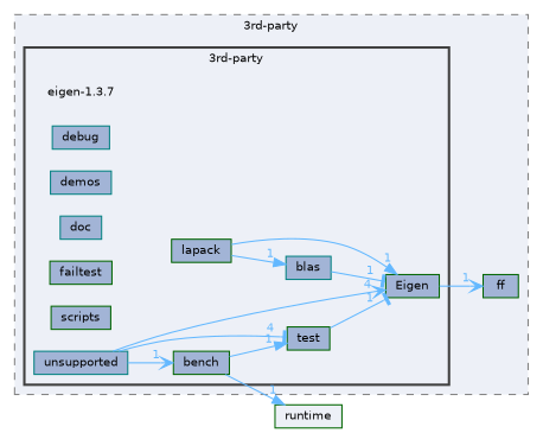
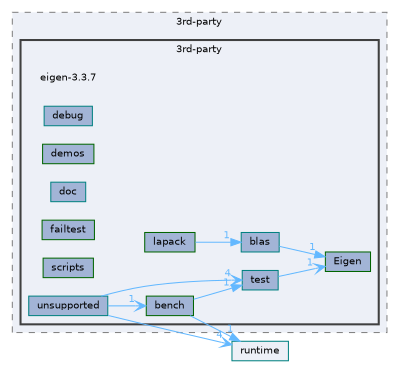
  digraph {
    compound=true
    rankdir=LR
    node [color=teal fontname=Helvetica fontsize=10 shape=box fillcolor="#a2b4d6" style=filled]
    edge [arrowhead=normal color=steelblue1 fontcolor=steelblue1 fontname=Helvetica fontsize=10 headlabel=1 labeldistance=1.5 labelfontname=Helvetica labelfontsize=10]
-   n1 [height=0.2 label="eigen-1.3.7" shape=plaintext width=0.4 fillcolor="" style=""]
+   n1 [height=0.2 label="eigen-3.3.7" shape=plaintext width=0.4 fillcolor="" style=""]
    n2 [color=darkgreen height=0.2 label=bench width=0.4]
    n3 [height=0.2 label=blas width=0.4]
    n4 [height=0.2 label=debug width=0.4]
-   n5 [height=0.2 label=demos width=0.4]
+   n5 [color=darkgreen height=0.2 label=demos width=0.4]
    n6 [height=0.2 label=doc width=0.4]
    n7 [color=darkgreen height=0.2 label=Eigen width=0.4]
    n8 [color=darkgreen height=0.2 label=failtest width=0.4]
    n9 [color=darkgreen height=0.2 label=lapack width=0.4]
    n10 [color=darkgreen height=0.2 label=scripts width=0.4]
-   n11 [color=darkgreen height=0.2 label=test width=0.4]
+   n11 [height=0.2 label=test width=0.4]
    n12 [height=0.2 label=unsupported width=0.4]
-   n13 [color=darkgreen height=0.2 label=ff width=0.4]
-   n14 [color=darkgreen fillcolor="#edf0f7" height=0.2 label=runtime width=0.4]
+   n14 [fillcolor="#edf0f7" height=0.2 label=runtime width=0.4]
    subgraph cluster_1 {
      bgcolor="#edf0f7"
      fontname=Helvetica
      fontsize=10
      label="3rd-party"
      pencolor=grey50
      style="filled,dashed"
-     n13
      subgraph cluster_2 {
        bgcolor="#edf0f7"
        fontname=Helvetica
        fontsize=10
        label="3rd-party"
        pencolor=grey25
        style="filled,bold"
        n1
        n2
        n3
        n4
        n5
        n6
        n7
        n8
        n9
        n10
        n11
        n12
      }
    }
    n2 -> n11
    n2 -> n14
-   n3 -> n7 [arrowhead=tee]
-   n7 -> n13 [arrowhead=vee]
+   n3 -> n7
    n9 -> n3
-   n9 -> n7
-   n11 -> n7 [arrowhead=tee]
+   n11 -> n7 [arrowhead=vee]
    n12 -> n2 [arrowhead=vee]
-   n12 -> n7 [arrowhead=vee headlabel=4]
-   n12 -> n11 [arrowhead=tee headlabel=4]
+   n12 -> n14 [arrowhead=vee headlabel=4]
+   n12 -> n11 [arrowhead=vee headlabel=4]
  }
